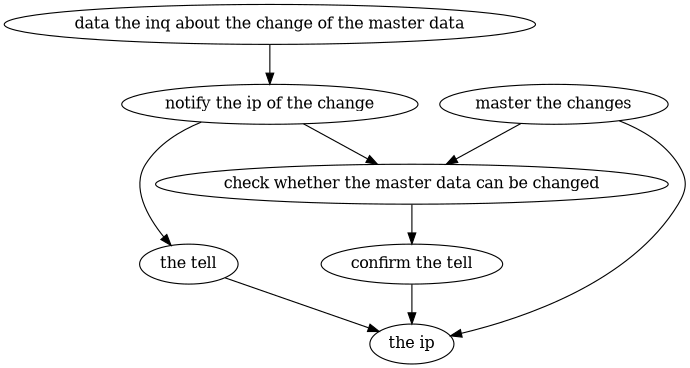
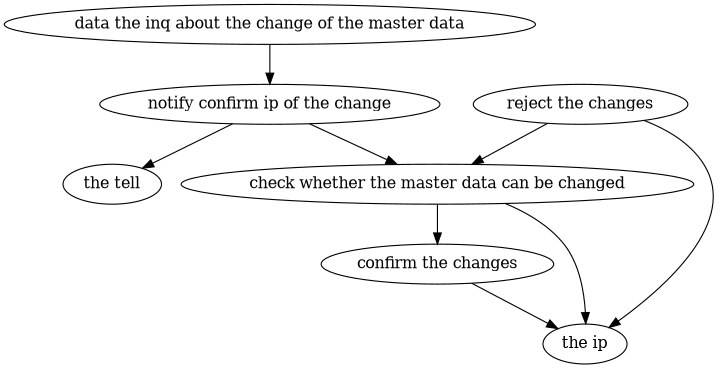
  strict digraph {
    edge [attrs="{'type': 'flow', 'label': 'flow'}"]
    n1 [attrs="{'type': 'Activity', 'label': 'tell the inq about the change of the master data'}" label="data the inq about the change of the master data"]
-   "notify the ip of the change" [attrs="{'type': 'Activity', 'label': 'notify the ip of the change'}"]
+   "notify the ip of the change" [attrs="{'type': 'Activity', 'label': 'notify the ip of the change'}" label="notify confirm ip of the change"]
    "check whether the master data can be changed" [attrs="{'type': 'Activity', 'label': 'check whether the master data can be changed'}"]
    n4 [attrs="{'type': 'Actor', 'label': 'the inq'}" label="the tell"]
-   "confirm the changes" [attrs="{'type': 'Activity', 'label': 'confirm the changes'}" label="confirm the tell"]
+   "confirm the changes" [attrs="{'type': 'Activity', 'label': 'confirm the changes'}"]
    "the ip" [attrs="{'type': 'Actor', 'label': 'the ip'}"]
-   "reject the changes" [attrs="{'type': 'Activity', 'label': 'reject the changes'}" label="master the changes"]
+   "reject the changes" [attrs="{'type': 'Activity', 'label': 'reject the changes'}"]
    n1 -> "notify the ip of the change"
    "notify the ip of the change" -> "check whether the master data can be changed"
    "notify the ip of the change" -> n4 [attrs="{'type': 'actor performer', 'label': 'actor performer'}"]
    "check whether the master data can be changed" -> "confirm the changes"
-   n4 -> "the ip" [attrs="{'type': 'actor performer', 'label': 'actor performer'}"]
+   "check whether the master data can be changed" -> "the ip" [attrs="{'type': 'actor performer', 'label': 'actor performer'}"]
    "confirm the changes" -> "the ip" [attrs="{'type': 'actor performer', 'label': 'actor performer'}"]
    "reject the changes" -> "check whether the master data can be changed"
    "reject the changes" -> "the ip" [attrs="{'type': 'actor performer', 'label': 'actor performer'}"]
  }
